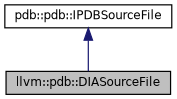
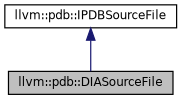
  digraph {
    node [color=black fontname=Helvetica fontsize=10 shape=box]
    n1 [fillcolor=grey75 fontcolor=black height=0.2 label="llvm::pdb::DIASourceFile" style=filled width=0.4]
-   n2 [height=0.2 label="pdb::pdb::IPDBSourceFile" width=0.4]
+   n2 [height=0.2 label="llvm::pdb::IPDBSourceFile" width=0.4]
    n2 -> n1 [color=midnightblue dir=back fontname=Helvetica fontsize=10 labelfontname=Helvetica labelfontsize=10 style=solid]
  }
